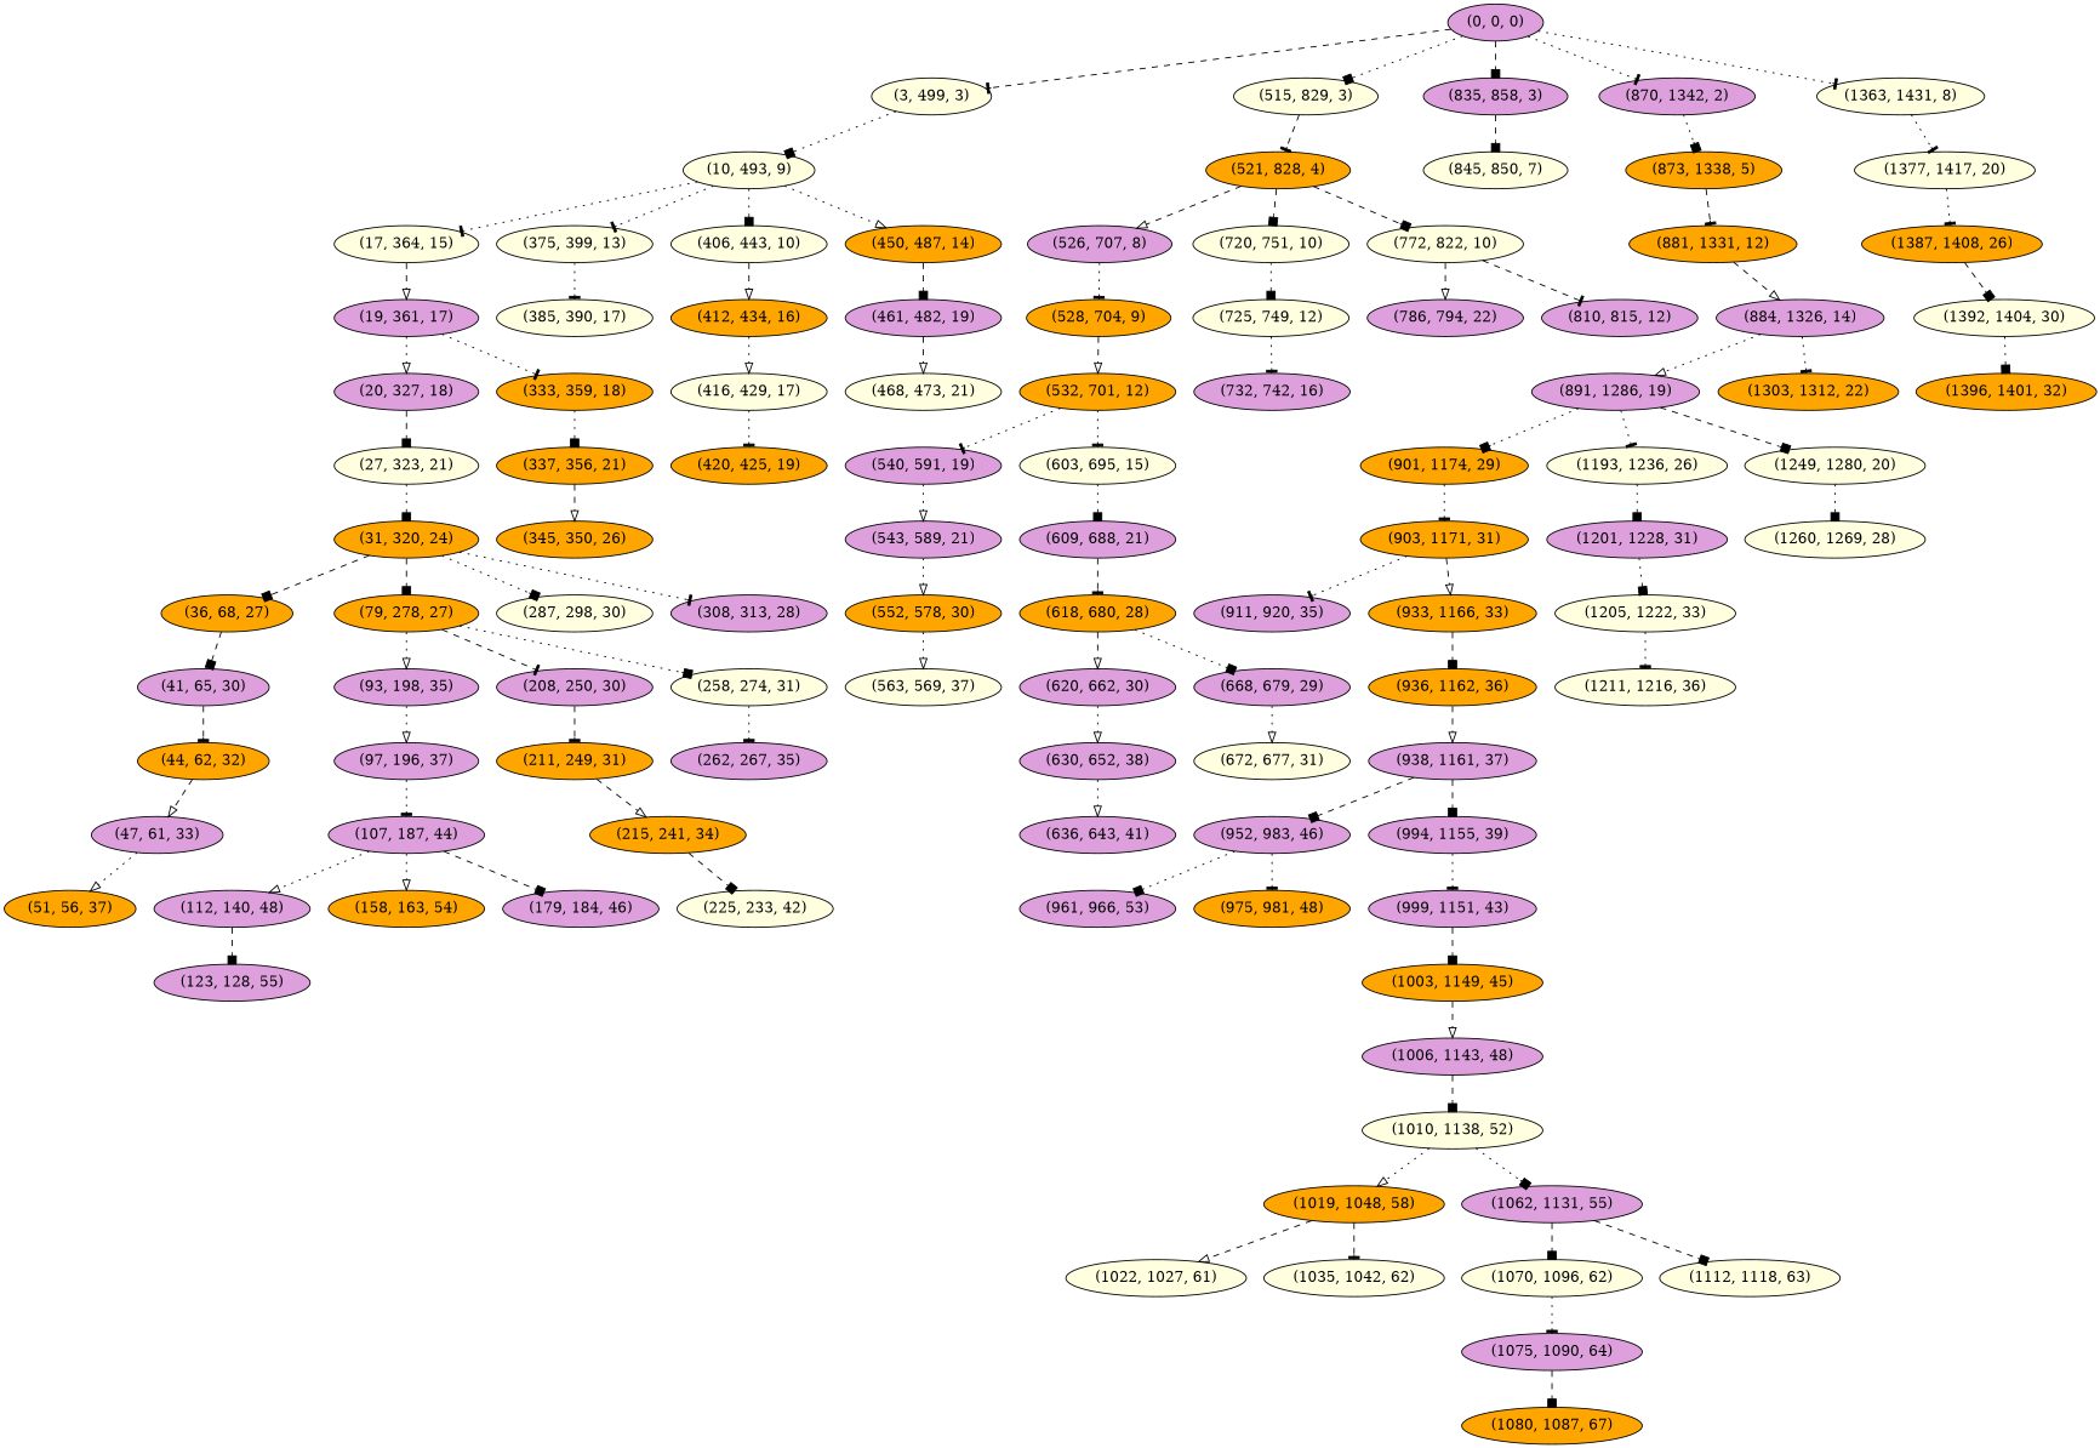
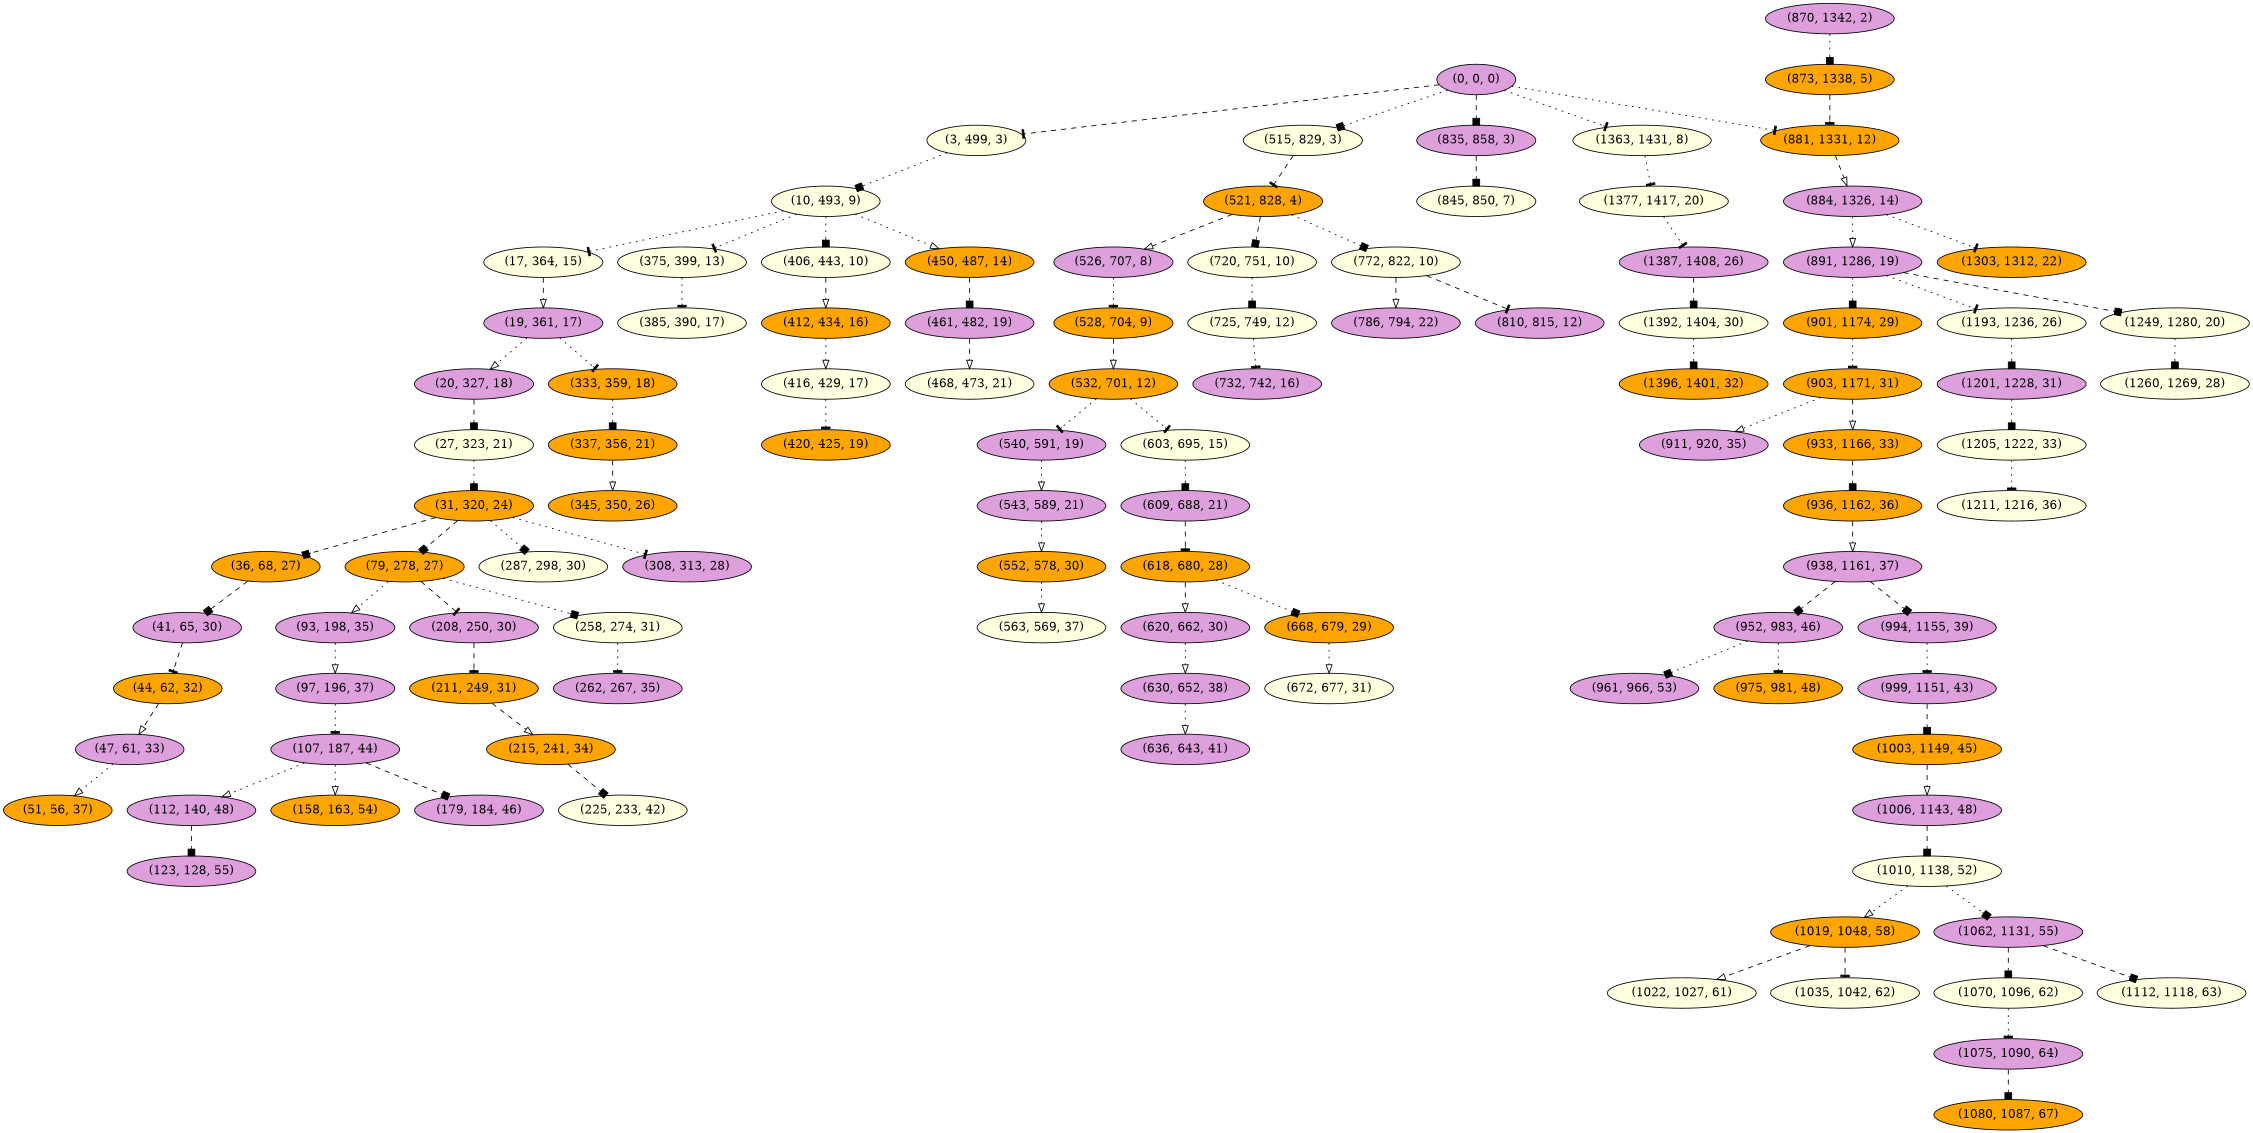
  digraph {
    node [fillcolor=plum style=filled]
    edge [arrowhead=box style=dotted]
    "(3, 499, 3)" [fillcolor=lightyellow]
    "(0, 0, 0)"
    "(515, 829, 3)" [fillcolor=lightyellow]
    "(835, 858, 3)"
    "(870, 1342, 2)"
    "(1363, 1431, 8)" [fillcolor=lightyellow]
    "(10, 493, 9)" [fillcolor=lightyellow]
    "(521, 828, 4)" [fillcolor=orange]
    "(845, 850, 7)" [fillcolor=lightyellow]
    "(873, 1338, 5)" [fillcolor=orange]
    "(1377, 1417, 20)" [fillcolor=lightyellow]
    "(17, 364, 15)" [fillcolor=lightyellow]
    "(375, 399, 13)" [fillcolor=lightyellow]
    "(406, 443, 10)" [fillcolor=lightyellow]
    "(450, 487, 14)" [fillcolor=orange]
    "(19, 361, 17)"
    "(385, 390, 17)" [fillcolor=lightyellow]
    "(412, 434, 16)" [fillcolor=orange]
    "(461, 482, 19)"
    "(20, 327, 18)"
    "(333, 359, 18)" [fillcolor=orange]
    "(27, 323, 21)" [fillcolor=lightyellow]
    "(337, 356, 21)" [fillcolor=orange]
    "(31, 320, 24)" [fillcolor=orange]
    "(36, 68, 27)" [fillcolor=orange]
    "(79, 278, 27)" [fillcolor=orange]
    "(287, 298, 30)" [fillcolor=lightyellow]
    "(308, 313, 28)"
    "(41, 65, 30)"
    "(93, 198, 35)"
    "(208, 250, 30)"
    "(258, 274, 31)" [fillcolor=lightyellow]
    "(44, 62, 32)" [fillcolor=orange]
    "(47, 61, 33)"
    "(51, 56, 37)" [fillcolor=orange]
    "(97, 196, 37)"
    "(211, 249, 31)" [fillcolor=orange]
    "(262, 267, 35)"
    "(107, 187, 44)"
    "(112, 140, 48)"
    "(158, 163, 54)" [fillcolor=orange]
    "(179, 184, 46)"
    "(123, 128, 55)"
    "(215, 241, 34)" [fillcolor=orange]
    "(225, 233, 42)" [fillcolor=lightyellow]
    "(345, 350, 26)" [fillcolor=orange]
    "(416, 429, 17)" [fillcolor=lightyellow]
    "(420, 425, 19)" [fillcolor=orange]
    "(468, 473, 21)" [fillcolor=lightyellow]
    "(526, 707, 8)"
    "(720, 751, 10)" [fillcolor=lightyellow]
    "(772, 822, 10)" [fillcolor=lightyellow]
    "(528, 704, 9)" [fillcolor=orange]
    "(725, 749, 12)" [fillcolor=lightyellow]
    "(786, 794, 22)"
    "(810, 815, 12)"
    "(532, 701, 12)" [fillcolor=orange]
    "(540, 591, 19)"
    "(603, 695, 15)" [fillcolor=lightyellow]
    "(543, 589, 21)"
    "(609, 688, 21)"
    "(552, 578, 30)" [fillcolor=orange]
    "(563, 569, 37)" [fillcolor=lightyellow]
    "(618, 680, 28)" [fillcolor=orange]
    "(620, 662, 30)"
-   "(668, 679, 29)"
+   "(668, 679, 29)" [fillcolor=orange]
    "(630, 652, 38)"
    "(672, 677, 31)" [fillcolor=lightyellow]
    "(636, 643, 41)"
    "(732, 742, 16)"
    "(881, 1331, 12)" [fillcolor=orange]
    "(884, 1326, 14)"
    "(891, 1286, 19)"
    "(1303, 1312, 22)" [fillcolor=orange]
    "(901, 1174, 29)" [fillcolor=orange]
    "(1193, 1236, 26)" [fillcolor=lightyellow]
    "(1249, 1280, 20)" [fillcolor=lightyellow]
    "(903, 1171, 31)" [fillcolor=orange]
    "(1201, 1228, 31)"
    "(1260, 1269, 28)" [fillcolor=lightyellow]
    "(911, 920, 35)"
    "(933, 1166, 33)" [fillcolor=orange]
    "(936, 1162, 36)" [fillcolor=orange]
    "(938, 1161, 37)"
    "(952, 983, 46)"
    "(994, 1155, 39)"
    "(961, 966, 53)"
    "(975, 981, 48)" [fillcolor=orange]
    "(999, 1151, 43)"
    "(1003, 1149, 45)" [fillcolor=orange]
    "(1006, 1143, 48)"
    "(1010, 1138, 52)" [fillcolor=lightyellow]
    "(1019, 1048, 58)" [fillcolor=orange]
    "(1062, 1131, 55)"
    "(1022, 1027, 61)" [fillcolor=lightyellow]
    "(1035, 1042, 62)" [fillcolor=lightyellow]
    "(1070, 1096, 62)" [fillcolor=lightyellow]
    "(1112, 1118, 63)" [fillcolor=lightyellow]
    "(1075, 1090, 64)"
    "(1080, 1087, 67)" [fillcolor=orange]
    "(1205, 1222, 33)" [fillcolor=lightyellow]
    "(1211, 1216, 36)" [fillcolor=lightyellow]
-   "(1387, 1408, 26)" [fillcolor=orange]
+   "(1387, 1408, 26)"
    "(1392, 1404, 30)" [fillcolor=lightyellow]
    "(1396, 1401, 32)" [fillcolor=orange]
    "(3, 499, 3)" -> "(10, 493, 9)"
    "(0, 0, 0)" -> "(3, 499, 3)" [arrowhead=tee style=dashed]
    "(0, 0, 0)" -> "(515, 829, 3)"
    "(0, 0, 0)" -> "(835, 858, 3)" [style=dashed]
-   "(0, 0, 0)" -> "(870, 1342, 2)" [arrowhead=tee]
+   "(0, 0, 0)" -> "(881, 1331, 12)" [arrowhead=tee]
    "(0, 0, 0)" -> "(1363, 1431, 8)" [arrowhead=tee]
    "(515, 829, 3)" -> "(521, 828, 4)" [arrowhead=tee style=dashed]
    "(835, 858, 3)" -> "(845, 850, 7)" [style=dashed]
    "(870, 1342, 2)" -> "(873, 1338, 5)"
    "(1363, 1431, 8)" -> "(1377, 1417, 20)" [arrowhead=tee]
    "(10, 493, 9)" -> "(17, 364, 15)" [arrowhead=tee]
    "(10, 493, 9)" -> "(375, 399, 13)" [arrowhead=tee]
    "(10, 493, 9)" -> "(406, 443, 10)"
    "(10, 493, 9)" -> "(450, 487, 14)" [arrowhead=onormal]
    "(521, 828, 4)" -> "(526, 707, 8)" [arrowhead=onormal style=dashed]
    "(521, 828, 4)" -> "(720, 751, 10)" [style=dashed]
-   "(521, 828, 4)" -> "(772, 822, 10)" [style=dashed]
+   "(521, 828, 4)" -> "(772, 822, 10)"
    "(873, 1338, 5)" -> "(881, 1331, 12)" [arrowhead=tee style=dashed]
    "(1377, 1417, 20)" -> "(1387, 1408, 26)" [arrowhead=tee]
    "(17, 364, 15)" -> "(19, 361, 17)" [arrowhead=onormal style=dashed]
    "(375, 399, 13)" -> "(385, 390, 17)" [arrowhead=tee]
    "(406, 443, 10)" -> "(412, 434, 16)" [arrowhead=onormal style=dashed]
    "(450, 487, 14)" -> "(461, 482, 19)" [style=dashed]
    "(19, 361, 17)" -> "(20, 327, 18)" [arrowhead=onormal]
    "(19, 361, 17)" -> "(333, 359, 18)" [arrowhead=tee]
    "(412, 434, 16)" -> "(416, 429, 17)" [arrowhead=onormal]
    "(461, 482, 19)" -> "(468, 473, 21)" [arrowhead=onormal style=dashed]
    "(20, 327, 18)" -> "(27, 323, 21)" [style=dashed]
    "(333, 359, 18)" -> "(337, 356, 21)"
    "(27, 323, 21)" -> "(31, 320, 24)"
    "(337, 356, 21)" -> "(345, 350, 26)" [arrowhead=onormal style=dashed]
    "(31, 320, 24)" -> "(36, 68, 27)" [style=dashed]
    "(31, 320, 24)" -> "(79, 278, 27)" [style=dashed]
    "(31, 320, 24)" -> "(287, 298, 30)"
    "(31, 320, 24)" -> "(308, 313, 28)" [arrowhead=tee]
    "(36, 68, 27)" -> "(41, 65, 30)" [style=dashed]
    "(79, 278, 27)" -> "(93, 198, 35)" [arrowhead=onormal]
    "(79, 278, 27)" -> "(208, 250, 30)" [arrowhead=tee style=dashed]
    "(79, 278, 27)" -> "(258, 274, 31)"
    "(41, 65, 30)" -> "(44, 62, 32)" [arrowhead=tee style=dashed]
    "(93, 198, 35)" -> "(97, 196, 37)" [arrowhead=onormal]
    "(208, 250, 30)" -> "(211, 249, 31)" [arrowhead=tee style=dashed]
    "(258, 274, 31)" -> "(262, 267, 35)" [arrowhead=tee]
    "(44, 62, 32)" -> "(47, 61, 33)" [arrowhead=onormal style=dashed]
    "(47, 61, 33)" -> "(51, 56, 37)" [arrowhead=onormal]
    "(97, 196, 37)" -> "(107, 187, 44)" [arrowhead=tee]
    "(211, 249, 31)" -> "(215, 241, 34)" [arrowhead=onormal style=dashed]
    "(107, 187, 44)" -> "(112, 140, 48)" [arrowhead=onormal]
    "(107, 187, 44)" -> "(158, 163, 54)" [arrowhead=onormal]
    "(107, 187, 44)" -> "(179, 184, 46)" [style=dashed]
    "(112, 140, 48)" -> "(123, 128, 55)" [style=dashed]
    "(215, 241, 34)" -> "(225, 233, 42)" [style=dashed]
    "(416, 429, 17)" -> "(420, 425, 19)" [arrowhead=tee]
    "(526, 707, 8)" -> "(528, 704, 9)" [arrowhead=tee]
    "(720, 751, 10)" -> "(725, 749, 12)"
    "(772, 822, 10)" -> "(786, 794, 22)" [arrowhead=onormal style=dashed]
    "(772, 822, 10)" -> "(810, 815, 12)" [arrowhead=tee style=dashed]
    "(528, 704, 9)" -> "(532, 701, 12)" [arrowhead=onormal style=dashed]
    "(725, 749, 12)" -> "(732, 742, 16)" [arrowhead=tee]
    "(532, 701, 12)" -> "(540, 591, 19)" [arrowhead=tee]
    "(532, 701, 12)" -> "(603, 695, 15)" [arrowhead=tee]
    "(540, 591, 19)" -> "(543, 589, 21)" [arrowhead=onormal]
    "(603, 695, 15)" -> "(609, 688, 21)"
    "(543, 589, 21)" -> "(552, 578, 30)" [arrowhead=onormal]
    "(609, 688, 21)" -> "(618, 680, 28)" [arrowhead=tee style=dashed]
    "(552, 578, 30)" -> "(563, 569, 37)" [arrowhead=onormal]
    "(618, 680, 28)" -> "(620, 662, 30)" [arrowhead=onormal style=dashed]
    "(618, 680, 28)" -> "(668, 679, 29)"
    "(620, 662, 30)" -> "(630, 652, 38)" [arrowhead=onormal]
    "(668, 679, 29)" -> "(672, 677, 31)" [arrowhead=onormal]
    "(630, 652, 38)" -> "(636, 643, 41)" [arrowhead=onormal]
    "(881, 1331, 12)" -> "(884, 1326, 14)" [arrowhead=onormal style=dashed]
    "(884, 1326, 14)" -> "(891, 1286, 19)" [arrowhead=onormal]
    "(884, 1326, 14)" -> "(1303, 1312, 22)" [arrowhead=tee]
    "(891, 1286, 19)" -> "(901, 1174, 29)"
    "(891, 1286, 19)" -> "(1193, 1236, 26)" [arrowhead=tee]
    "(891, 1286, 19)" -> "(1249, 1280, 20)" [style=dashed]
    "(901, 1174, 29)" -> "(903, 1171, 31)" [arrowhead=tee]
    "(1193, 1236, 26)" -> "(1201, 1228, 31)"
    "(1249, 1280, 20)" -> "(1260, 1269, 28)"
-   "(903, 1171, 31)" -> "(911, 920, 35)" [arrowhead=tee]
+   "(903, 1171, 31)" -> "(911, 920, 35)" [arrowhead=onormal]
    "(903, 1171, 31)" -> "(933, 1166, 33)" [arrowhead=onormal style=dashed]
    "(1201, 1228, 31)" -> "(1205, 1222, 33)"
    "(933, 1166, 33)" -> "(936, 1162, 36)" [style=dashed]
    "(936, 1162, 36)" -> "(938, 1161, 37)" [arrowhead=onormal style=dashed]
    "(938, 1161, 37)" -> "(952, 983, 46)" [style=dashed]
    "(938, 1161, 37)" -> "(994, 1155, 39)" [style=dashed]
    "(952, 983, 46)" -> "(961, 966, 53)"
    "(952, 983, 46)" -> "(975, 981, 48)" [arrowhead=tee]
    "(994, 1155, 39)" -> "(999, 1151, 43)" [arrowhead=tee]
    "(999, 1151, 43)" -> "(1003, 1149, 45)" [style=dashed]
    "(1003, 1149, 45)" -> "(1006, 1143, 48)" [arrowhead=onormal style=dashed]
    "(1006, 1143, 48)" -> "(1010, 1138, 52)" [style=dashed]
    "(1010, 1138, 52)" -> "(1019, 1048, 58)" [arrowhead=onormal]
    "(1010, 1138, 52)" -> "(1062, 1131, 55)"
    "(1019, 1048, 58)" -> "(1022, 1027, 61)" [arrowhead=onormal style=dashed]
    "(1019, 1048, 58)" -> "(1035, 1042, 62)" [arrowhead=tee style=dashed]
    "(1062, 1131, 55)" -> "(1070, 1096, 62)" [style=dashed]
    "(1062, 1131, 55)" -> "(1112, 1118, 63)" [style=dashed]
    "(1070, 1096, 62)" -> "(1075, 1090, 64)" [arrowhead=tee]
    "(1075, 1090, 64)" -> "(1080, 1087, 67)" [style=dashed]
    "(1205, 1222, 33)" -> "(1211, 1216, 36)" [arrowhead=tee]
    "(1387, 1408, 26)" -> "(1392, 1404, 30)" [style=dashed]
    "(1392, 1404, 30)" -> "(1396, 1401, 32)"
  }
